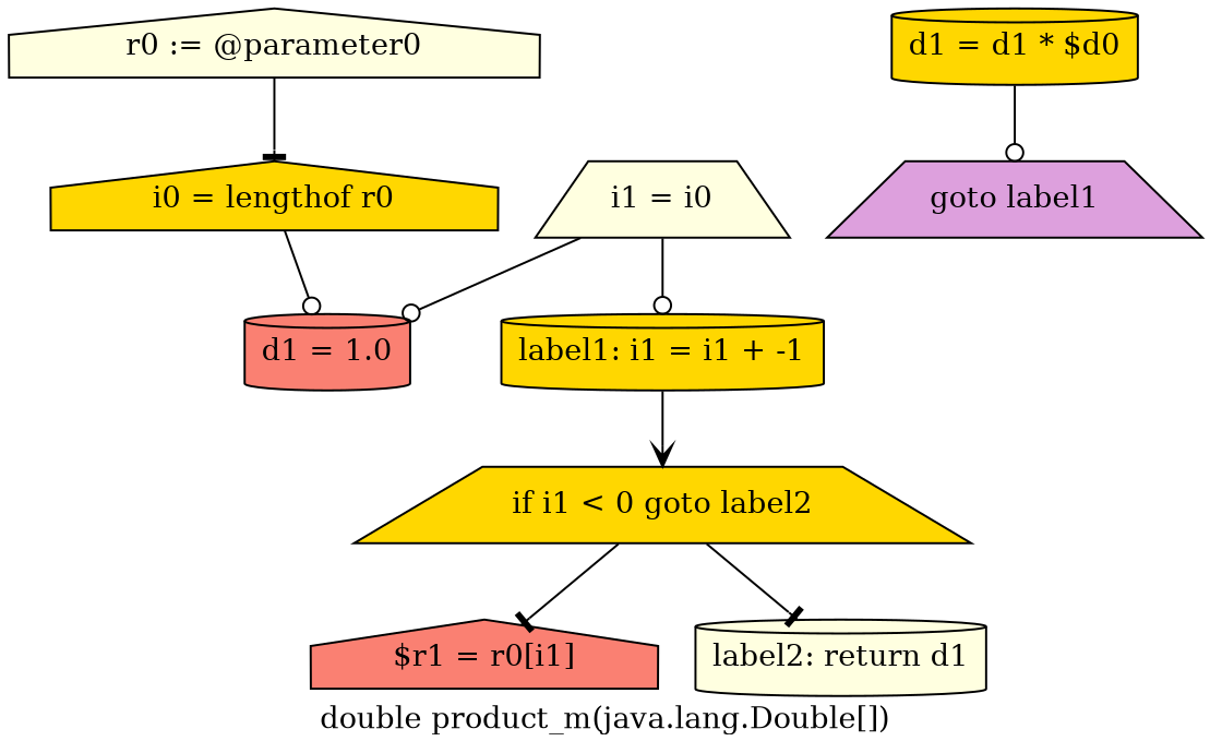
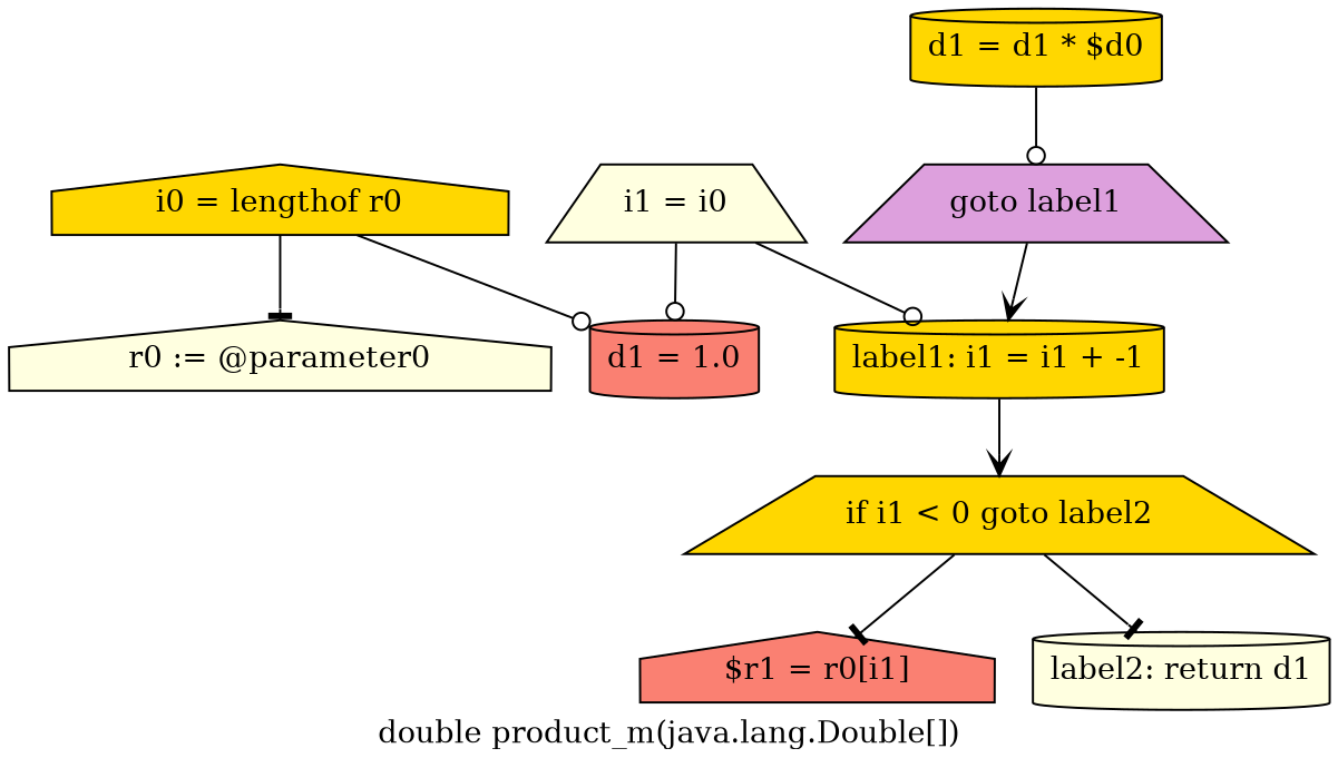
  digraph {
    label="double product_m(java.lang.Double[])"
    node [fillcolor=gold shape=cylinder style=filled]
    edge [arrowhead=odot]
    n1 [fillcolor=lightyellow label="r0 := @parameter0" shape=house]
    n2 [label="i0 = lengthof r0" shape=house]
    n3 [fillcolor=salmon label="d1 = 1.0"]
    n4 [fillcolor=lightyellow label="i1 = i0" shape=trapezium]
    n5 [label="label1: i1 = i1 + -1"]
    n6 [label="if i1 < 0 goto label2" shape=trapezium]
    n7 [fillcolor=salmon label="$r1 = r0[i1]" shape=house]
    n8 [fillcolor=lightyellow label="label2: return d1"]
    n9 [label="d1 = d1 * $d0"]
    n10 [fillcolor=plum label="goto label1" shape=trapezium]
-   n1 -> n2 [arrowhead=tee]
+   n2 -> n1 [arrowhead=tee]
    n2 -> n3
    n4 -> n3
    n4 -> n5
    n5 -> n6 [arrowhead=vee]
    n6 -> n7 [arrowhead=tee]
    n6 -> n8 [arrowhead=tee]
    n9 -> n10
+   n10 -> n5 [arrowhead=vee]
  }
